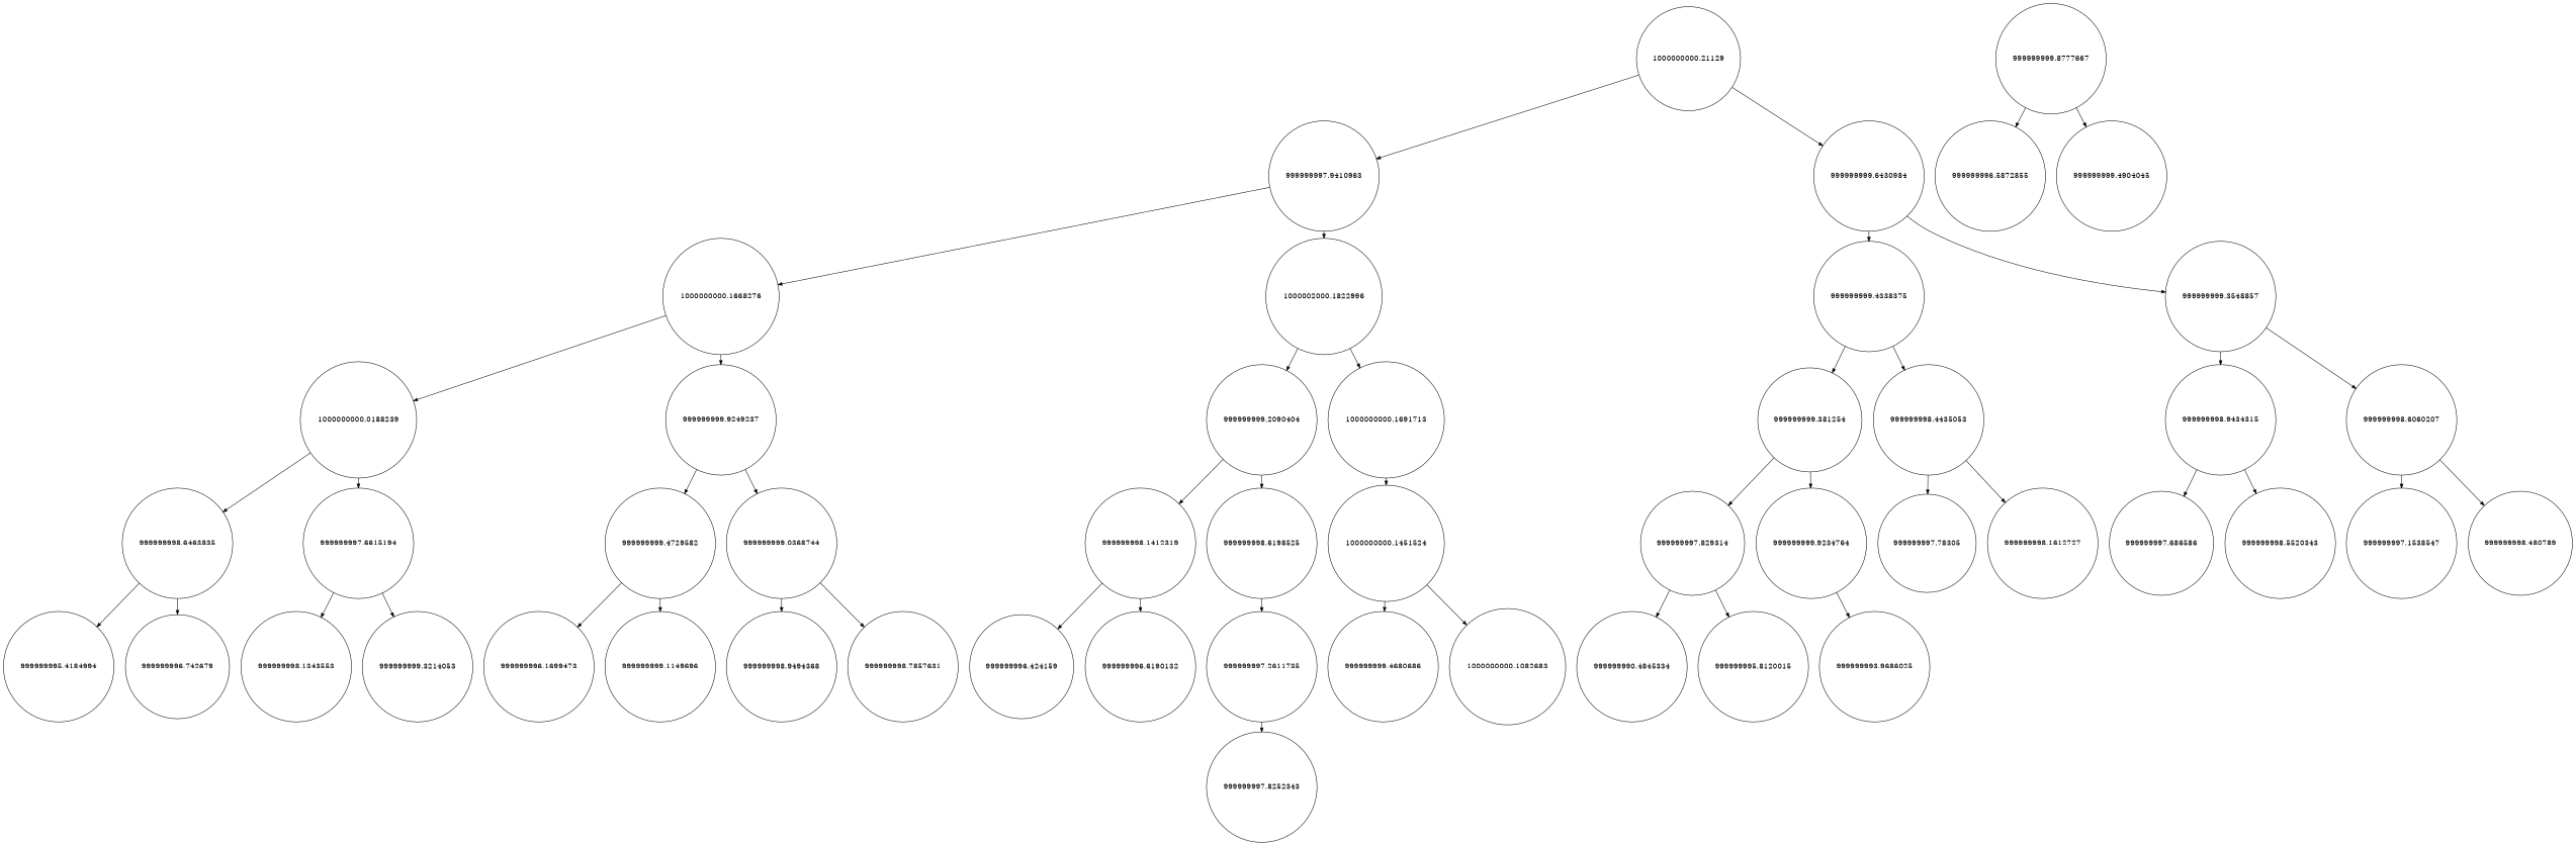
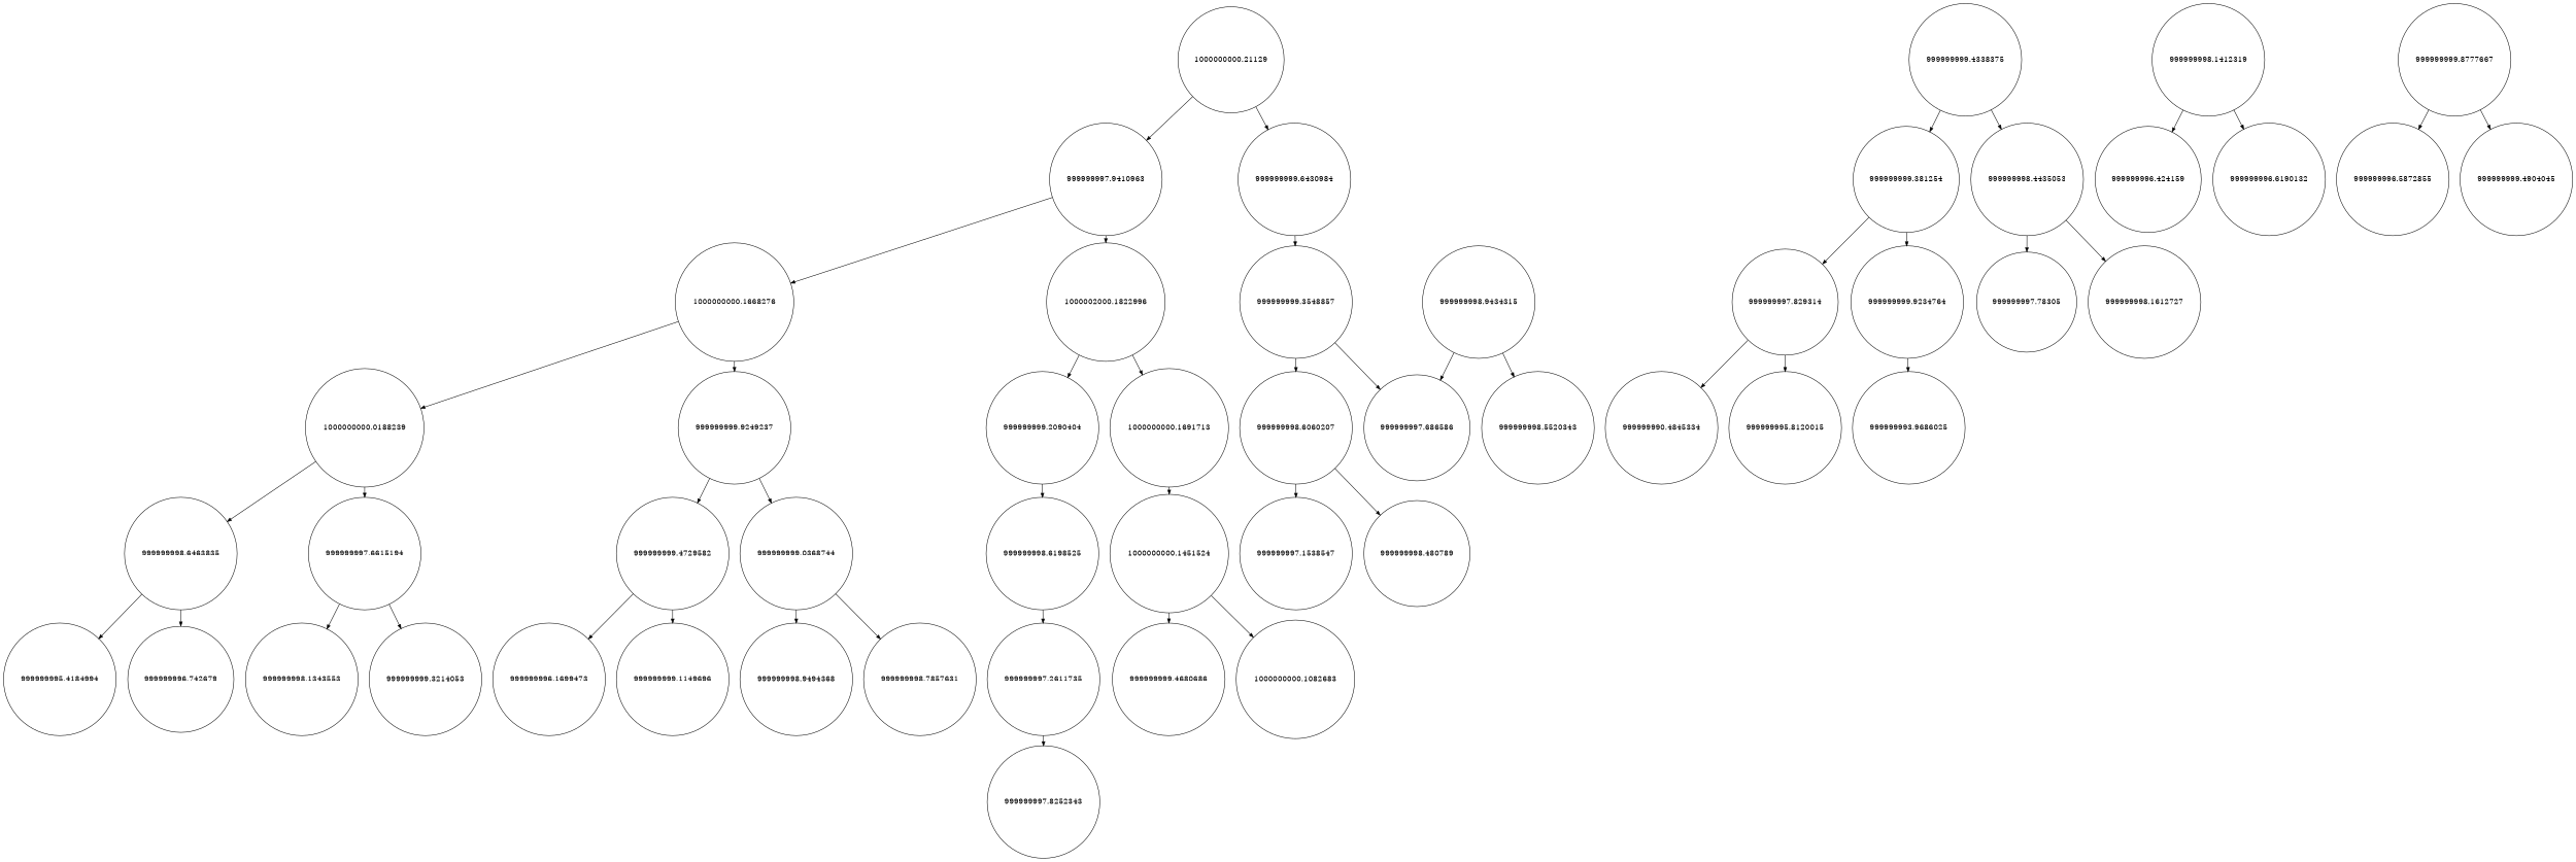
  digraph {
    nodesep=0.3
    ranksep=0.2
    node [shape=circle]
    edge [arrowsize=0.8]
    n1 [label=1000000000.21129]
    n2 [label=999999997.9410963]
    n3 [label=999999999.6430984]
    n4 [label=1000000000.1668276]
    n5 [label=1000002000.1822996]
    n6 [label=999999999.4338375]
    n7 [label=999999999.3548857]
    n8 [label=1000000000.0188239]
    n9 [label=999999999.9249237]
    n10 [label=999999999.2090404]
    n11 [label=1000000000.1691713]
    n12 [label=999999999.381254]
    n13 [label=999999998.4435053]
    n14 [label=999999998.9434315]
    n15 [label=999999998.6060207]
    n16 [label=999999998.6463835]
    n17 [label=999999997.6615194]
    n18 [label=999999999.4729582]
    n19 [label=999999999.0368744]
    n20 [label=999999998.1412319]
    n21 [label=999999998.6198525]
    n22 [label=1000000000.1451524]
    n23 [label=999999997.829314]
    n24 [label=999999999.9234764]
    n25 [label=999999997.78305]
    n26 [label=999999998.1612727]
    n27 [label=999999997.686586]
    n28 [label=999999998.5520343]
    n29 [label=999999997.1538547]
    n30 [label=999999998.480789]
    n31 [label=999999995.4184994]
    n32 [label=999999996.742679]
    n33 [label=999999998.1343553]
    n34 [label=999999999.3214053]
    n35 [label=999999996.1699473]
    n36 [label=999999999.1149696]
    n37 [label=999999998.9494368]
    n38 [label=999999998.7857631]
    n39 [label=999999996.424159]
    n40 [label=999999996.6190132]
    n41 [label=999999997.2611735]
    n42 [label=999999999.8777667]
    n43 [label=999999996.5872855]
    n44 [label=999999999.4904045]
    n45 [label=999999999.4680686]
    n46 [label=1000000000.1082683]
    n47 [label=999999990.4845334]
    n48 [label=999999995.8120015]
    n49 [label=999999993.9686025]
    n50 [label=999999997.8252343]
    n1 -> n2 [side=left]
    n1 -> n3
    n2 -> n4 [side=left]
    n2 -> n5
-   n3 -> n6 [side=left]
    n3 -> n7
    n4 -> n8 [side=left]
    n4 -> n9
    n5 -> n10 [side=left]
    n5 -> n11
    n6 -> n12 [side=left]
    n6 -> n13
-   n7 -> n14 [side=left]
+   n7 -> n27 [side=left]
    n7 -> n15
    n8 -> n16 [side=left]
    n8 -> n17
    n9 -> n18 [side=left]
    n9 -> n19
-   n10 -> n20 [side=left]
    n10 -> n21
    n11 -> n22
    n12 -> n23 [side=left]
    n12 -> n24
    n13 -> n25 [side=left]
    n13 -> n26
    n14 -> n27 [side=left]
    n14 -> n28
    n15 -> n29 [side=left]
    n15 -> n30
    n16 -> n31 [side=left]
    n16 -> n32
    n17 -> n33 [side=left]
    n17 -> n34
    n18 -> n35 [side=left]
    n18 -> n36
    n19 -> n37 [side=left]
    n19 -> n38
    n20 -> n39 [side=left]
    n20 -> n40
    n21 -> n41 [side=left]
    n22 -> n45 [side=left]
    n22 -> n46
    n23 -> n47 [side=left]
    n23 -> n48
    n24 -> n49 [side=left]
    n41 -> n50
    n42 -> n43 [side=left]
    n42 -> n44
  }
